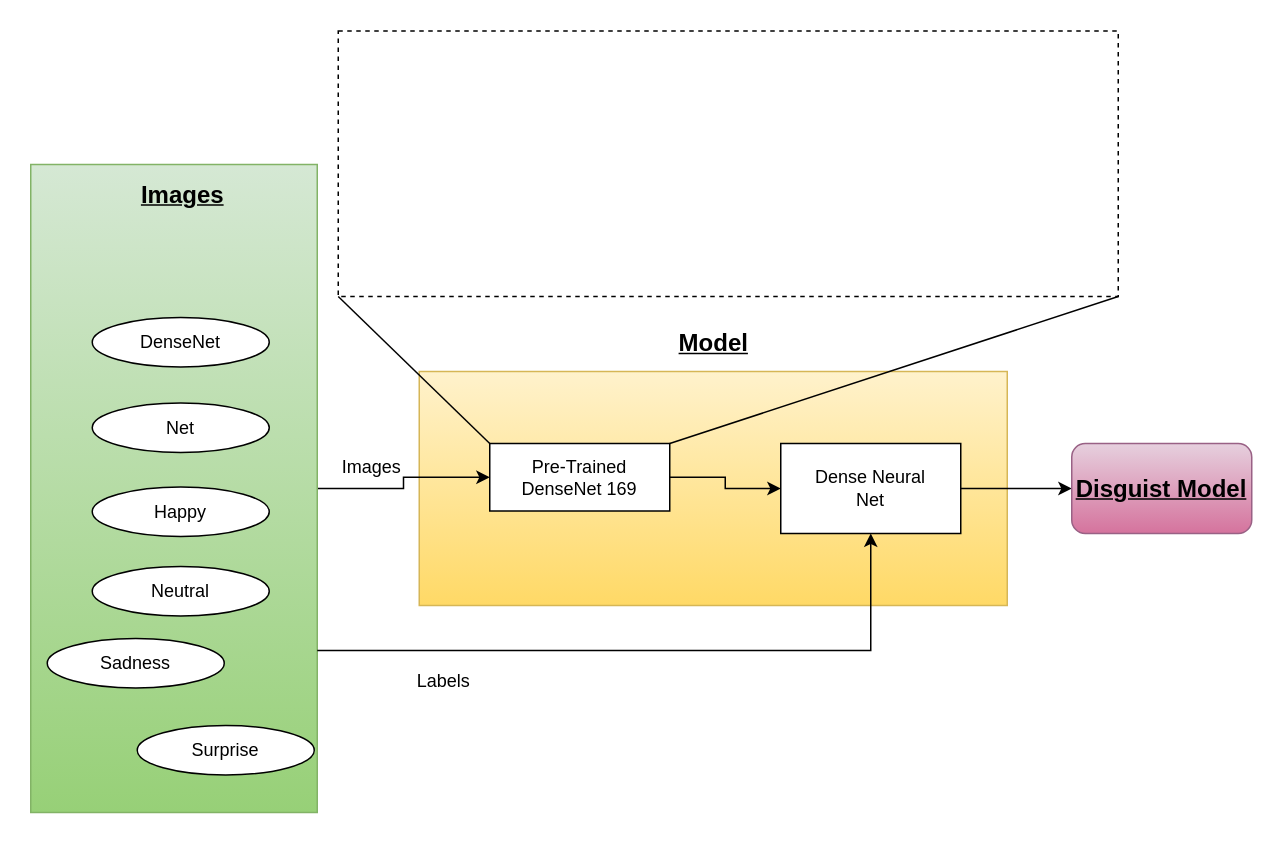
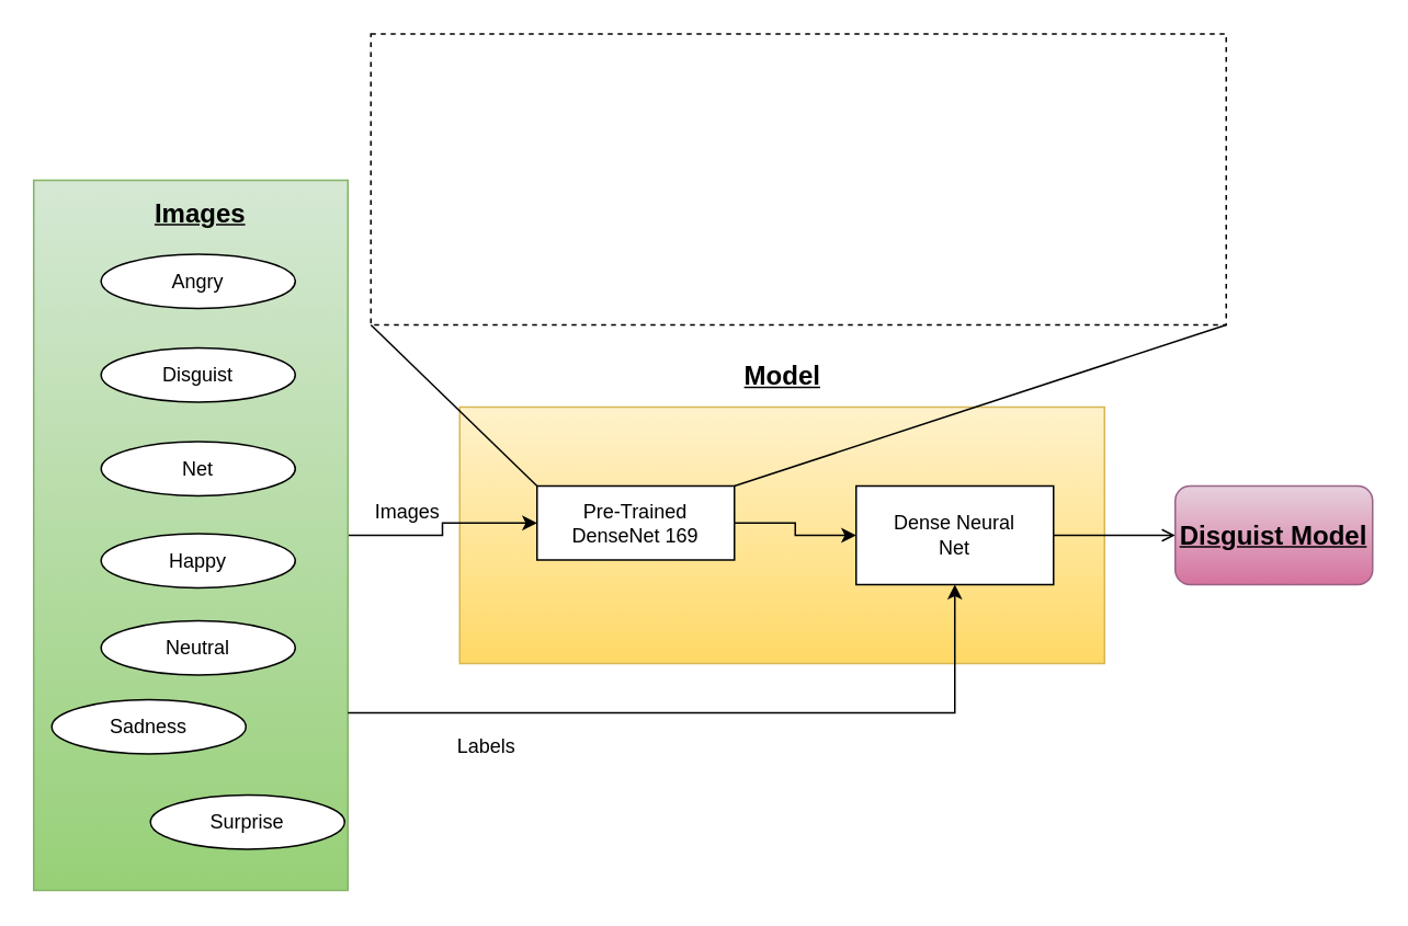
  <mxCell id="0" />
  <mxCell id="1" parent="0" />
  <mxCell id="2" value="" style="rounded=0;whiteSpace=wrap;html=1;fillColor=#fff2cc;gradientColor=#ffd966;strokeColor=#d6b656;" vertex="1" parent="1"><mxGeometry x="279" y="247" width="392" height="156" as="geometry" /></mxCell>
  <mxCell id="3" style="edgeStyle=orthogonalEdgeStyle;rounded=0;orthogonalLoop=1;jettySize=auto;html=1;" edge="1" parent="1" source="4" target="6"><mxGeometry relative="1" as="geometry" /></mxCell>
  <mxCell id="4" value="" style="rounded=0;whiteSpace=wrap;html=1;fillColor=#d5e8d4;gradientColor=#97d077;strokeColor=#82b366;" vertex="1" parent="1"><mxGeometry x="20" y="109" width="191" height="432" as="geometry" /></mxCell>
  <mxCell id="5" style="edgeStyle=orthogonalEdgeStyle;rounded=0;orthogonalLoop=1;jettySize=auto;html=1;" edge="1" parent="1" source="6" target="10"><mxGeometry relative="1" as="geometry" /></mxCell>
  <mxCell id="6" value="&lt;div&gt;Pre-Trained&lt;br&gt;&lt;/div&gt;&lt;div&gt;DenseNet 169&lt;br&gt;&lt;/div&gt;" style="rounded=0;whiteSpace=wrap;html=1;" vertex="1" parent="1"><mxGeometry x="326" y="295" width="120" height="45" as="geometry" /></mxCell>
  <mxCell id="7" value="" style="shape=image;imageAspect=0;aspect=fixed;verticalLabelPosition=bottom;verticalAlign=top;image=https://www.researchgate.net/profile/Sai-Krishna-Sashank-Madipally/publication/359936702/figure/fig4/AS:1144617466634242@1649909478350/The-architecture-of-DenseNet-169-used-to-implement-the-proposed-method.png;imageBorder=default;perimeterSpacing=0;strokeWidth=1;dashed=1;" vertex="1" parent="1"><mxGeometry x="225" y="20" width="520" height="177" as="geometry" /></mxCell>
  <mxCell id="8" value="" style="endArrow=none;startArrow=none;html=1;rounded=0;exitX=0;exitY=0;exitDx=0;exitDy=0;entryX=0;entryY=1;entryDx=0;entryDy=0;startFill=0;endFill=0;" edge="1" parent="1" source="6" target="7"><mxGeometry width="50" height="50" relative="1" as="geometry"><mxPoint x="554" y="217" as="sourcePoint" /><mxPoint x="743" y="136" as="targetPoint" /></mxGeometry></mxCell>
- <mxCell id="9" style="edgeStyle=orthogonalEdgeStyle;rounded=0;orthogonalLoop=1;jettySize=auto;html=1;startArrow=none;startFill=0;endArrow=classic;endFill=1;" edge="1" parent="1" source="10" target="24"><mxGeometry relative="1" as="geometry" /></mxCell>
+ <mxCell id="9" style="edgeStyle=orthogonalEdgeStyle;rounded=0;orthogonalLoop=1;jettySize=auto;html=1;startArrow=none;startFill=0;endArrow=open;endFill=1;" edge="1" parent="1" source="10" target="24"><mxGeometry relative="1" as="geometry" /></mxCell>
  <mxCell id="10" value="&lt;div&gt;Dense Neural&lt;/div&gt;&lt;div&gt;Net&lt;br&gt;&lt;/div&gt;" style="rounded=0;whiteSpace=wrap;html=1;" vertex="1" parent="1"><mxGeometry x="520" y="295" width="120" height="60" as="geometry" /></mxCell>
  <mxCell id="11" value="Surprise" style="ellipse;whiteSpace=wrap;html=1;" vertex="1" parent="1"><mxGeometry x="91" y="483" width="118" height="33" as="geometry" /></mxCell>
  <mxCell id="12" value="Neutral" style="ellipse;whiteSpace=wrap;html=1;" vertex="1" parent="1"><mxGeometry x="61" y="377" width="118" height="33" as="geometry" /></mxCell>
  <mxCell id="13" value="Happy" style="ellipse;whiteSpace=wrap;html=1;" vertex="1" parent="1"><mxGeometry x="61" y="324" width="118" height="33" as="geometry" /></mxCell>
  <mxCell id="14" value="Net" style="ellipse;whiteSpace=wrap;html=1;" vertex="1" parent="1"><mxGeometry x="61" y="268" width="118" height="33" as="geometry" /></mxCell>
- <mxCell id="15" value="DenseNet" style="ellipse;whiteSpace=wrap;html=1;" vertex="1" parent="1"><mxGeometry x="61" y="211" width="118" height="33" as="geometry" /></mxCell>
+ <mxCell id="15" value="Disguist" style="ellipse;whiteSpace=wrap;html=1;" vertex="1" parent="1"><mxGeometry x="61" y="211" width="118" height="33" as="geometry" /></mxCell>
+ <mxCell id="16" value="Angry" style="ellipse;whiteSpace=wrap;html=1;" vertex="1" parent="1"><mxGeometry x="61" y="154" width="118" height="33" as="geometry" /></mxCell>
  <mxCell id="17" value="Sadness" style="ellipse;whiteSpace=wrap;html=1;" vertex="1" parent="1"><mxGeometry x="31" y="425" width="118" height="33" as="geometry" /></mxCell>
  <mxCell id="18" value="&lt;u&gt;&lt;b&gt;&lt;font style=&quot;font-size: 16px;&quot;&gt;Images&lt;/font&gt;&lt;/b&gt;&lt;/u&gt;" style="text;html=1;align=center;verticalAlign=middle;resizable=0;points=[];autosize=1;strokeColor=none;fillColor=none;" vertex="1" parent="1"><mxGeometry x="82.5" y="113" width="76" height="31" as="geometry" /></mxCell>
  <mxCell id="19" value="Images" style="text;html=1;align=center;verticalAlign=middle;resizable=0;points=[];autosize=1;strokeColor=none;fillColor=none;" vertex="1" parent="1"><mxGeometry x="220" y="298" width="53" height="26" as="geometry" /></mxCell>
  <mxCell id="20" value="&lt;u&gt;&lt;b&gt;&lt;font style=&quot;font-size: 16px;&quot;&gt;Model&lt;/font&gt;&lt;/b&gt;&lt;/u&gt;" style="text;html=1;align=center;verticalAlign=middle;resizable=0;points=[];autosize=1;strokeColor=none;fillColor=none;" vertex="1" parent="1"><mxGeometry x="442" y="212.5" width="66" height="31" as="geometry" /></mxCell>
  <mxCell id="21" value="" style="endArrow=classic;html=1;rounded=0;exitX=1;exitY=0.75;exitDx=0;exitDy=0;entryX=0.5;entryY=1;entryDx=0;entryDy=0;" edge="1" parent="1" source="4" target="10"><mxGeometry width="50" height="50" relative="1" as="geometry"><mxPoint x="559" y="272" as="sourcePoint" /><mxPoint x="609" y="222" as="targetPoint" /><Array as="points"><mxPoint x="580" y="433" /></Array></mxGeometry></mxCell>
  <mxCell id="22" value="Labels" style="text;html=1;align=center;verticalAlign=middle;resizable=0;points=[];autosize=1;strokeColor=none;fillColor=none;" vertex="1" parent="1"><mxGeometry x="270" y="441" width="49" height="26" as="geometry" /></mxCell>
  <mxCell id="23" value="" style="endArrow=none;startArrow=none;html=1;rounded=0;exitX=1;exitY=0;exitDx=0;exitDy=0;entryX=1;entryY=1;entryDx=0;entryDy=0;startFill=0;endFill=0;" edge="1" parent="1" source="6" target="7"><mxGeometry width="50" height="50" relative="1" as="geometry"><mxPoint x="336" y="305" as="sourcePoint" /><mxPoint x="235" y="207" as="targetPoint" /></mxGeometry></mxCell>
  <mxCell id="24" value="&lt;b&gt;&lt;u&gt;&lt;font style=&quot;font-size: 16px;&quot;&gt;Disguist Model&lt;/font&gt;&lt;/u&gt;&lt;/b&gt;" style="rounded=1;whiteSpace=wrap;html=1;strokeWidth=1;fillColor=#e6d0de;gradientColor=#d5739d;strokeColor=#996185;" vertex="1" parent="1"><mxGeometry x="714" y="295" width="120" height="60" as="geometry" /></mxCell>
